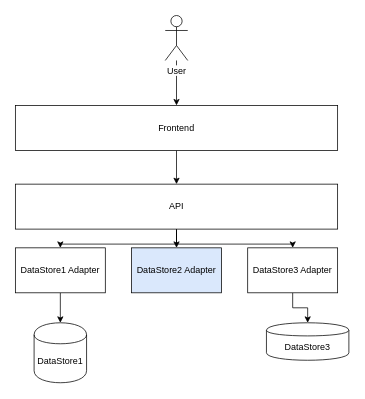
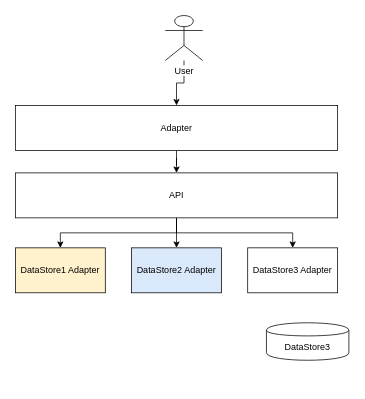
  <mxCell id="0" />
  <mxCell id="1" parent="0" />
  <mxCell id="2" style="edgeStyle=orthogonalEdgeStyle;rounded=0;orthogonalLoop=1;jettySize=auto;html=1;" parent="1" source="3" target="5" edge="1"><mxGeometry relative="1" as="geometry" /></mxCell>
- <mxCell id="3" value="User" style="shape=umlActor;verticalLabelPosition=bottom;labelBackgroundColor=#ffffff;verticalAlign=top;html=1;outlineConnect=0;" parent="1" vertex="1"><mxGeometry x="220" y="20" width="30" height="60" as="geometry" /></mxCell>
+ <mxCell id="3" value="User" style="shape=umlActor;verticalLabelPosition=bottom;labelBackgroundColor=#ffffff;verticalAlign=top;html=1;outlineConnect=0;" parent="1" vertex="1"><mxGeometry x="220" y="20" width="50" height="60" as="geometry" /></mxCell>
  <mxCell id="4" style="edgeStyle=orthogonalEdgeStyle;rounded=0;orthogonalLoop=1;jettySize=auto;html=1;" parent="1" source="5" target="9" edge="1"><mxGeometry relative="1" as="geometry" /></mxCell>
- <mxCell id="5" value="Frontend" style="rounded=0;whiteSpace=wrap;html=1;" parent="1" vertex="1"><mxGeometry x="20" y="140" width="430" height="60" as="geometry" /></mxCell>
+ <mxCell id="5" value="Adapter" style="rounded=0;whiteSpace=wrap;html=1;" parent="1" vertex="1"><mxGeometry x="20" y="140" width="430" height="60" as="geometry" /></mxCell>
  <mxCell id="6" style="edgeStyle=orthogonalEdgeStyle;rounded=0;orthogonalLoop=1;jettySize=auto;html=1;entryX=0.5;entryY=0;entryDx=0;entryDy=0;" parent="1" source="9" target="11" edge="1"><mxGeometry relative="1" as="geometry" /></mxCell>
  <mxCell id="7" style="edgeStyle=orthogonalEdgeStyle;rounded=0;orthogonalLoop=1;jettySize=auto;html=1;entryX=0.5;entryY=0;entryDx=0;entryDy=0;" parent="1" source="9" target="14" edge="1"><mxGeometry relative="1" as="geometry" /></mxCell>
  <mxCell id="8" style="edgeStyle=orthogonalEdgeStyle;rounded=0;orthogonalLoop=1;jettySize=auto;html=1;" parent="1" source="9" target="16" edge="1"><mxGeometry relative="1" as="geometry" /></mxCell>
- <mxCell id="9" value="API" style="rounded=0;whiteSpace=wrap;html=1;" parent="1" vertex="1"><mxGeometry x="20" y="245" width="430" height="60" as="geometry" /></mxCell>
- <mxCell id="10" style="edgeStyle=orthogonalEdgeStyle;rounded=0;orthogonalLoop=1;jettySize=auto;html=1;" parent="1" source="11" target="12" edge="1"><mxGeometry relative="1" as="geometry" /></mxCell>
- <mxCell id="11" value="DataStore1 Adapter" style="rounded=0;whiteSpace=wrap;html=1;" parent="1" vertex="1"><mxGeometry x="20" y="330" width="120" height="60" as="geometry" /></mxCell>
- <mxCell id="12" value="DataStore1" style="shape=cylinder;whiteSpace=wrap;html=1;boundedLbl=1;backgroundOutline=1;" parent="1" vertex="1"><mxGeometry x="45" y="430" width="70" height="80" as="geometry" /></mxCell>
+ <mxCell id="9" value="API" style="rounded=0;whiteSpace=wrap;html=1;" parent="1" vertex="1"><mxGeometry x="20" y="230" width="430" height="60" as="geometry" /></mxCell>
+ <mxCell id="11" value="DataStore1 Adapter" style="rounded=0;whiteSpace=wrap;html=1;fillColor=#fff2cc;" parent="1" vertex="1"><mxGeometry x="20" y="330" width="120" height="60" as="geometry" /></mxCell>
  <mxCell id="13" value="DataStore3" style="shape=cylinder;whiteSpace=wrap;html=1;boundedLbl=1;backgroundOutline=1;" parent="1" vertex="1"><mxGeometry x="355" y="430" width="110" height="50" as="geometry" /></mxCell>
  <mxCell id="14" value="DataStore2 Adapter" style="rounded=0;whiteSpace=wrap;html=1;fillColor=#dae8fc;" parent="1" vertex="1"><mxGeometry x="175" y="330" width="120" height="60" as="geometry" /></mxCell>
- <mxCell id="15" style="edgeStyle=orthogonalEdgeStyle;rounded=0;orthogonalLoop=1;jettySize=auto;html=1;entryX=0.5;entryY=0;entryDx=0;entryDy=0;" parent="1" source="16" target="13" edge="1"><mxGeometry relative="1" as="geometry" /></mxCell>
  <mxCell id="16" value="DataStore3 Adapter" style="rounded=0;whiteSpace=wrap;html=1;" parent="1" vertex="1"><mxGeometry x="330" y="330" width="120" height="60" as="geometry" /></mxCell>
